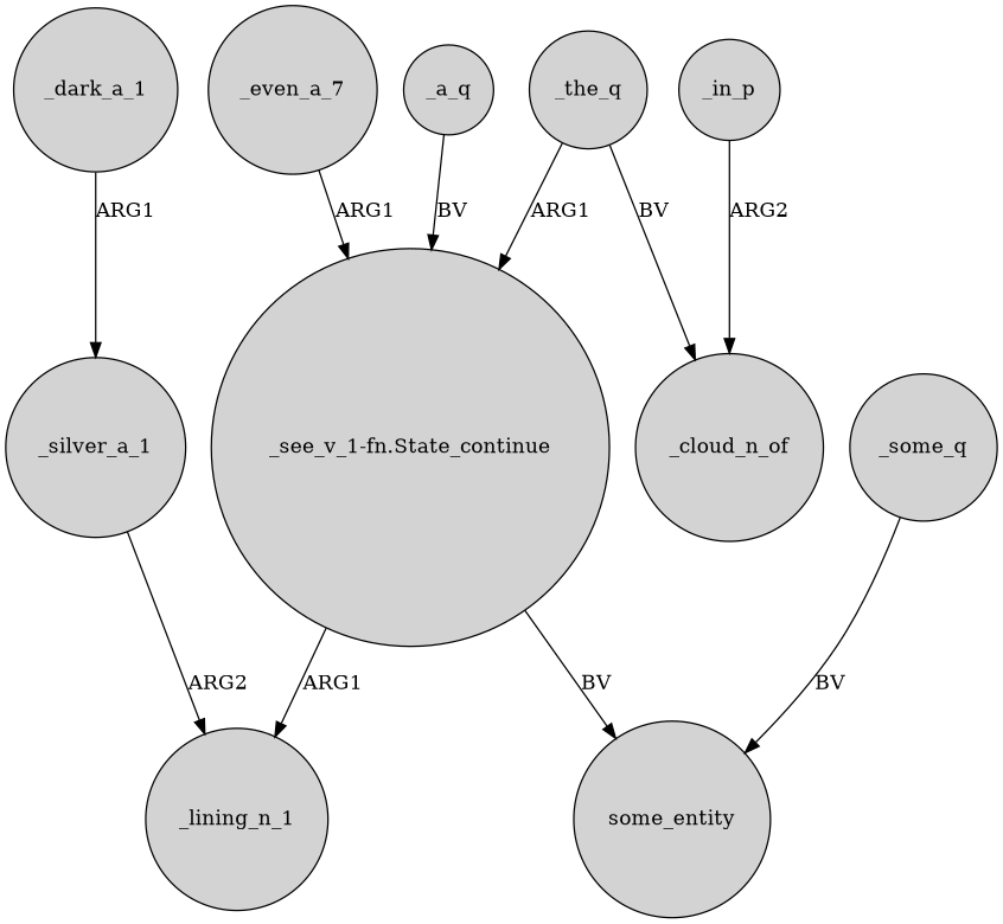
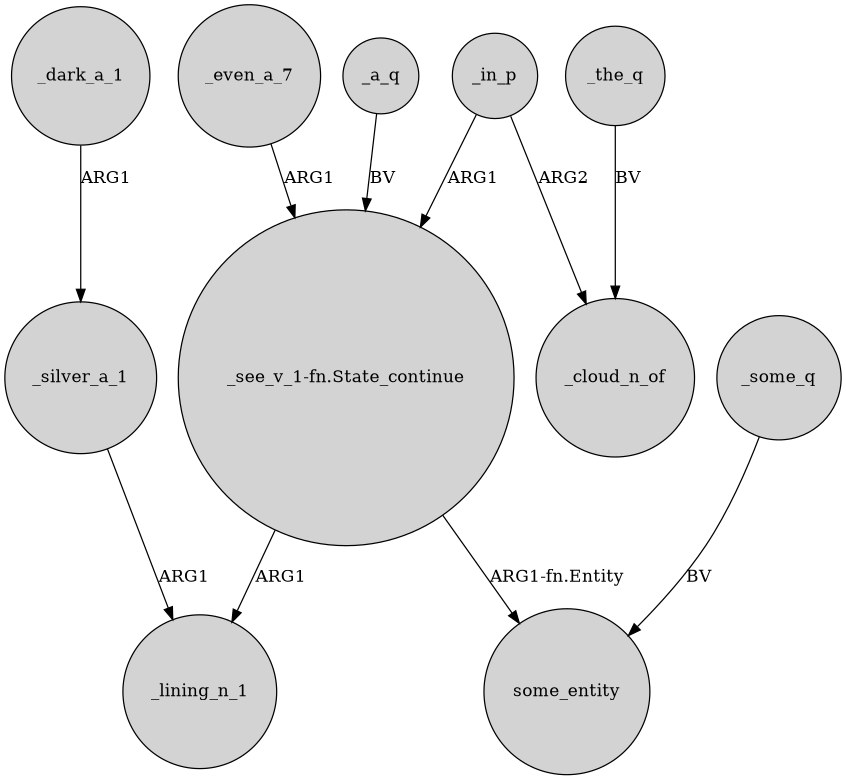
  digraph {
    node [shape=circle style=filled]
    n1 [label=some_entity]
    "_see_v_1-fn.State_continue"
    _lining_n_1
    _dark_a_1
    _silver_a_1
    _some_q
    n7 [label=_even_a_7]
    _a_q
    _in_p
    _cloud_n_of
    _the_q
-   "_see_v_1-fn.State_continue" -> n1 [label=BV]
+   "_see_v_1-fn.State_continue" -> n1 [label="ARG1-fn.Entity"]
    "_see_v_1-fn.State_continue" -> _lining_n_1 [label=ARG1]
    _dark_a_1 -> _silver_a_1 [label=ARG1]
-   _silver_a_1 -> _lining_n_1 [label=ARG2]
+   _silver_a_1 -> _lining_n_1 [label=ARG1]
    _some_q -> n1 [label=BV]
    n7 -> "_see_v_1-fn.State_continue" [label=ARG1]
    _a_q -> "_see_v_1-fn.State_continue" [label=BV]
-   _the_q -> "_see_v_1-fn.State_continue" [label=ARG1]
+   _in_p -> "_see_v_1-fn.State_continue" [label=ARG1]
    _in_p -> _cloud_n_of [label=ARG2]
    _the_q -> _cloud_n_of [label=BV]
  }
